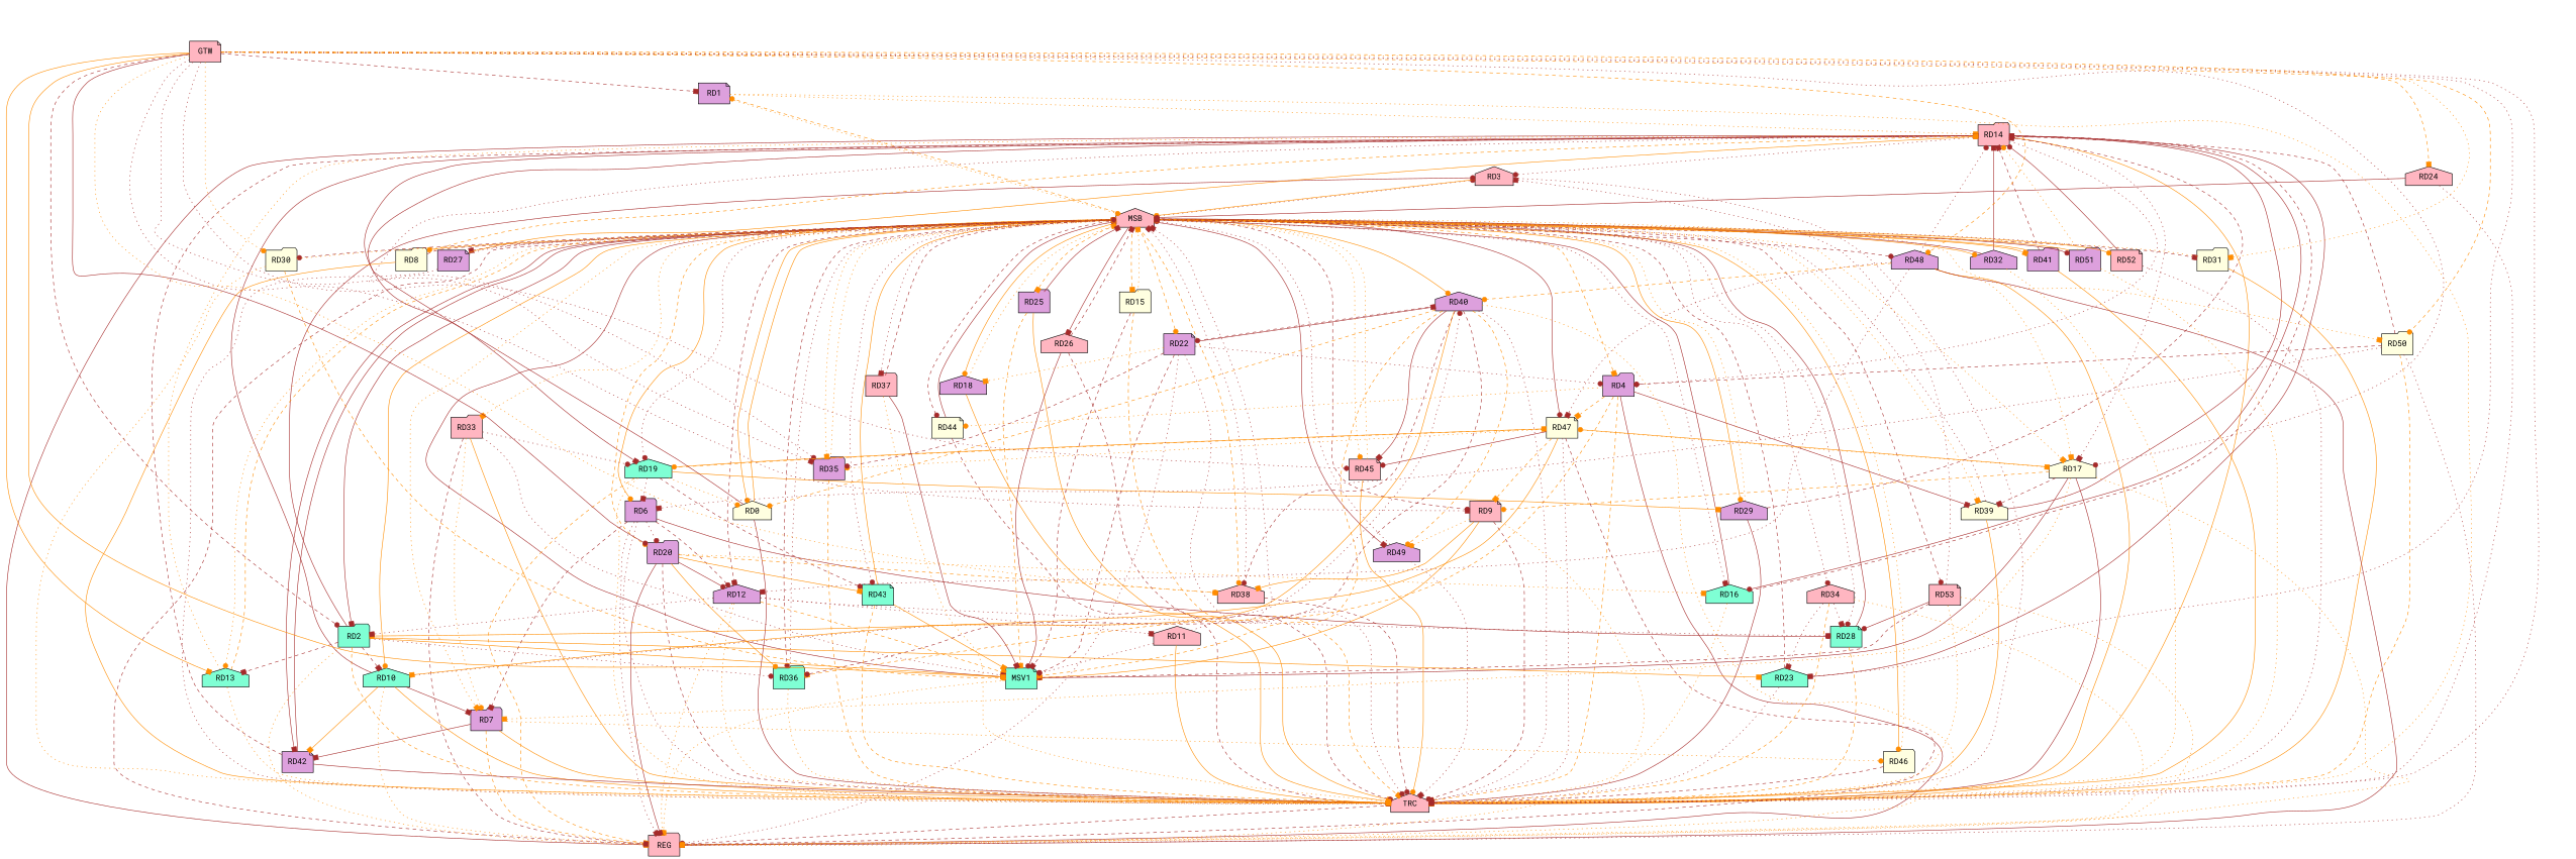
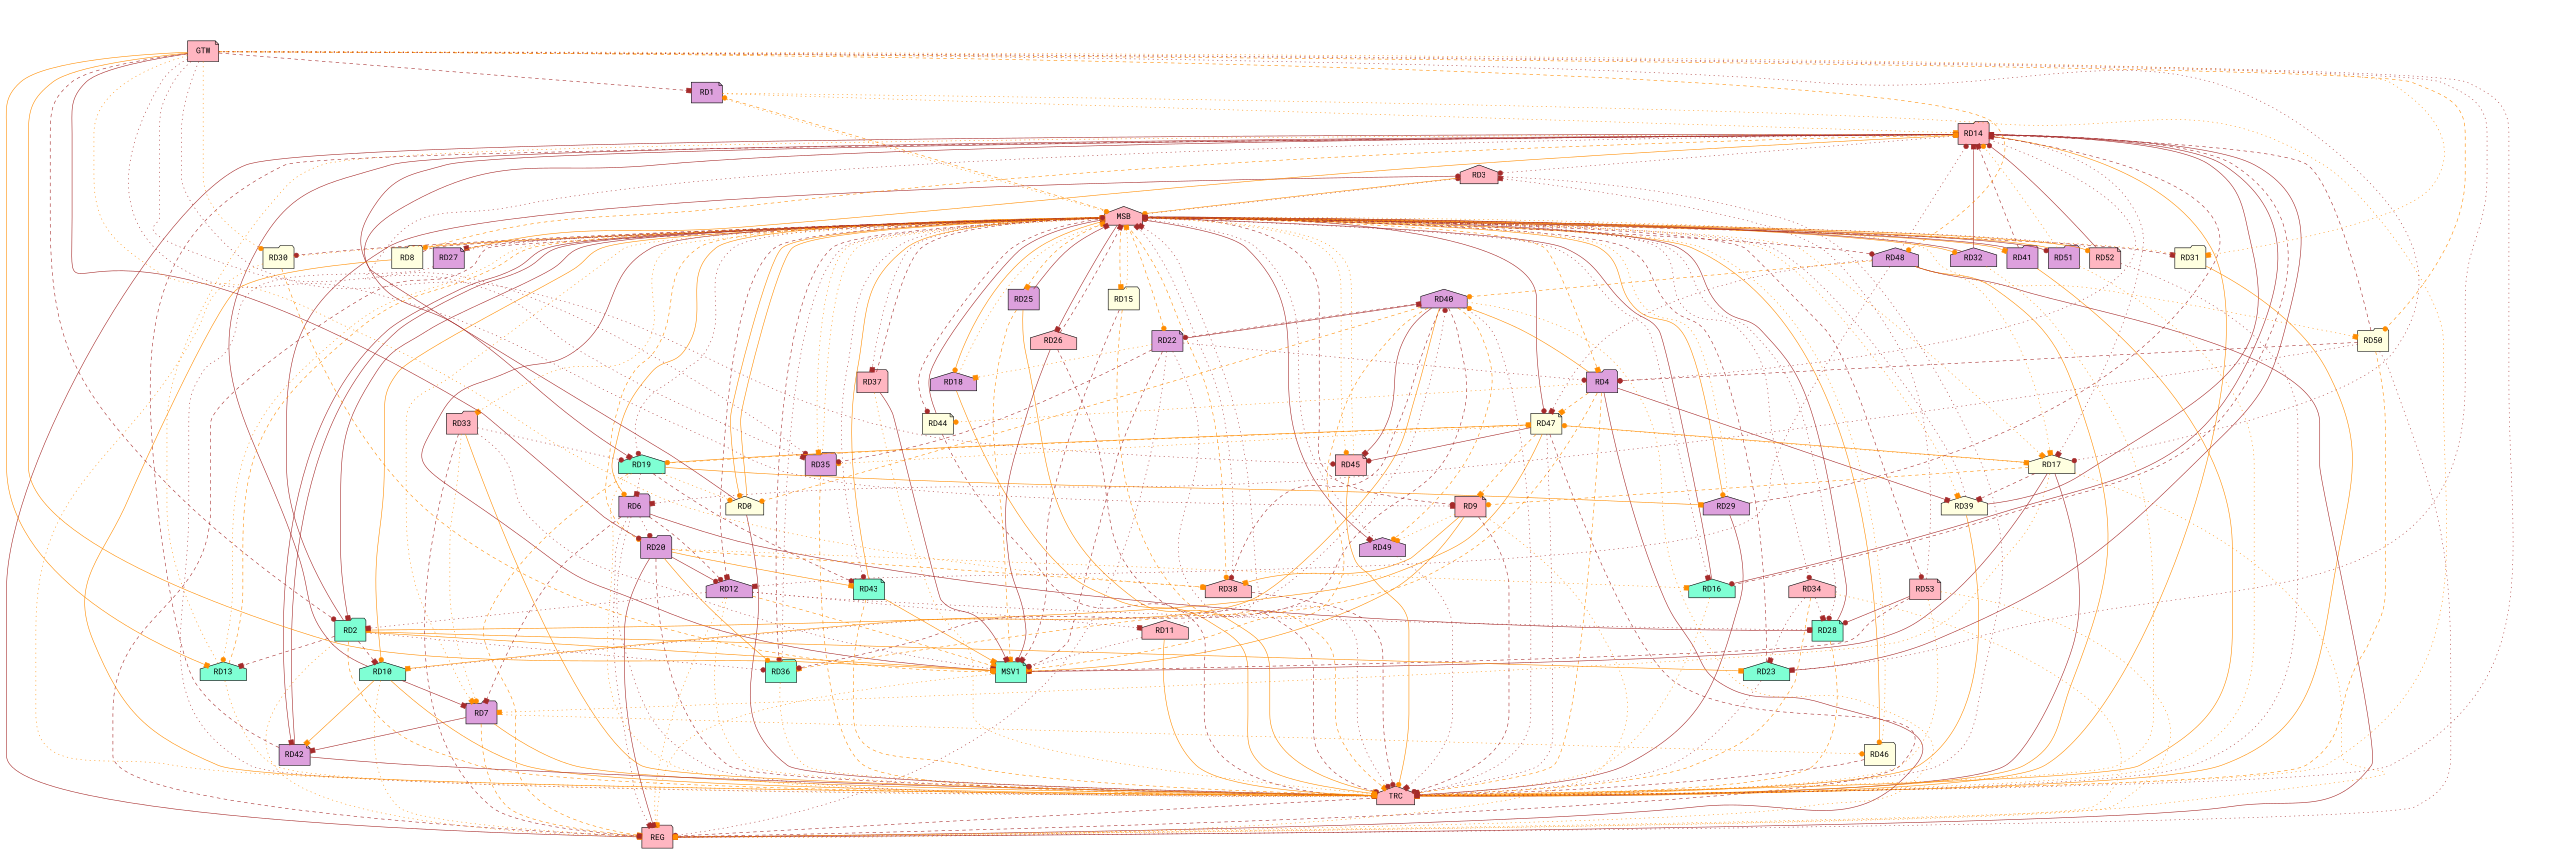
  strict digraph {
    fontname="Roboto Mono"
    node [fillcolor=plum fontname="Roboto Mono" shape=house style=filled]
    edge [arrowhead=box color=brown fontname="Roboto Mono" style=dotted]
    n1 [label=RD1 shape=note]
    n2 [fillcolor=lightpink label=RD14 shape=folder]
    n3 [fillcolor=lightpink label=MSB]
    n4 [fillcolor=lightpink label=TRC]
    n5 [fillcolor=lightpink label=RD3]
    n6 [fillcolor=lightpink label=REG shape=folder]
    n7 [label=RD4 shape=folder]
    n8 [fillcolor=aquamarine label=RD16]
    n9 [fillcolor=lightyellow label=RD17]
    n10 [fillcolor=aquamarine label=RD19]
    n11 [label=RD35 shape=folder]
    n12 [fillcolor=aquamarine label=RD2 shape=folder]
    n13 [fillcolor=aquamarine label=RD10]
    n14 [fillcolor=aquamarine label=RD13]
    n15 [fillcolor=aquamarine label=RD36 shape=folder]
    n16 [fillcolor=aquamarine label=MSV1 shape=note]
    n17 [fillcolor=lightyellow label=RD39]
    n18 [fillcolor=lightyellow label=RD44 shape=note]
    n19 [fillcolor=lightyellow label=RD47 shape=note]
    n20 [fillcolor=lightyellow label=RD0]
    n21 [label=RD6 shape=folder]
    n22 [label=RD7 shape=folder]
    n23 [label=RD12]
    n24 [label=RD20 shape=folder]
    n25 [fillcolor=aquamarine label=RD28 shape=note]
    n26 [label=RD42 shape=note]
    n27 [fillcolor=lightyellow label=RD46 shape=folder]
    n28 [fillcolor=lightyellow label=RD8 shape=folder]
    n29 [fillcolor=lightpink label=RD9 shape=note]
    n30 [fillcolor=lightpink label=RD38]
    n31 [label=RD49]
    n32 [fillcolor=lightyellow label=RD15 shape=folder]
    n33 [label=RD18]
    n34 [label=RD29]
    n35 [fillcolor=aquamarine label=RD43 shape=note]
    n36 [label=RD22 shape=note]
    n37 [label=RD25 shape=folder]
    n38 [fillcolor=lightpink label=RD26]
    n39 [label=RD27 shape=note]
    n40 [fillcolor=lightyellow label=RD30 shape=folder]
    n41 [fillcolor=lightyellow label=RD31 shape=folder]
    n42 [label=RD32]
    n43 [fillcolor=lightpink label=RD33 shape=folder]
    n44 [fillcolor=lightpink label=RD34]
    n45 [fillcolor=lightpink label=RD37 shape=folder]
    n46 [fillcolor=lightpink label=RD45 shape=note]
    n47 [label=RD41 shape=folder]
    n48 [label=RD48]
    n49 [fillcolor=lightyellow label=RD50 shape=folder]
    n50 [label=RD51 shape=folder]
    n51 [fillcolor=lightpink label=RD52 shape=note]
    n52 [fillcolor=lightpink label=RD53 shape=note]
    n53 [fillcolor=aquamarine label=RD23]
    n54 [label=RD40]
    n55 [fillcolor=lightpink label=RD11]
-   n56 [fillcolor=lightpink label=RD24]
    n57 [fillcolor=lightpink label=GTW shape=note]
    n1 -> n2 [color=darkorange]
    n1 -> n3 [arrowhead=dot color=darkorange]
    n1 -> n4 [arrowhead=dot color=darkorange]
    n2 -> n4 [color=darkorange style=solid]
    n2 -> n5 [arrowhead=dot]
    n2 -> n6 [style=solid]
    n2 -> n7 [arrowhead=dot]
    n2 -> n8 [arrowhead=dot style=solid]
    n2 -> n9
    n2 -> n10 [style=solid]
    n2 -> n11 [arrowhead=dot]
    n3 -> n1 [arrowhead=dot color=darkorange style=dashed]
    n3 -> n5 [arrowhead=dot]
    n3 -> n6 [arrowhead=dot style=dashed]
    n3 -> n7 [color=darkorange style=dashed]
    n3 -> n8
    n3 -> n9 [color=darkorange]
    n3 -> n10 [arrowhead=dot]
    n3 -> n11 [color=darkorange]
    n3 -> n12 [style=solid]
    n3 -> n13 [arrowhead=dot color=darkorange style=solid]
    n3 -> n14 [arrowhead=dot color=darkorange]
    n3 -> n15 [arrowhead=dot style=dashed]
    n3 -> n16 [style=solid]
    n3 -> n17 [color=darkorange]
    n3 -> n18 [arrowhead=dot style=dashed]
    n3 -> n19 [arrowhead=dot style=solid]
    n3 -> n20 [arrowhead=dot color=darkorange style=solid]
    n3 -> n21 [arrowhead=dot color=darkorange style=solid]
    n3 -> n22 [color=darkorange]
    n3 -> n23 [style=dashed]
    n3 -> n24 [arrowhead=dot color=darkorange style=dashed]
    n3 -> n25 [arrowhead=dot]
    n3 -> n26 [style=solid]
    n3 -> n27 [arrowhead=dot color=darkorange style=solid]
    n3 -> n28 [arrowhead=dot color=darkorange style=solid]
    n3 -> n29 [arrowhead=dot style=dashed]
    n3 -> n30 [arrowhead=dot color=darkorange style=dashed]
    n3 -> n31 [style=solid]
    n3 -> n32 [color=darkorange style=dashed]
    n3 -> n33 [arrowhead=dot color=darkorange style=solid]
    n3 -> n34 [arrowhead=dot color=darkorange style=solid]
    n3 -> n35 [arrowhead=dot]
    n3 -> n36 [arrowhead=dot color=darkorange style=dashed]
    n3 -> n37 [color=darkorange style=dashed]
    n3 -> n38 [style=solid]
    n3 -> n39 [style=dashed]
    n3 -> n40 [arrowhead=dot style=dashed]
    n3 -> n41 [style=dashed]
    n3 -> n42 [arrowhead=dot color=darkorange style=solid]
    n3 -> n43 [color=darkorange]
    n3 -> n44 [arrowhead=dot]
    n3 -> n45
    n3 -> n46 [arrowhead=dot color=darkorange]
    n3 -> n47 [color=darkorange style=solid]
    n3 -> n48 [arrowhead=dot style=dashed]
    n3 -> n49 [color=darkorange]
    n3 -> n50 [arrowhead=dot style=solid]
    n3 -> n51 [arrowhead=dot color=darkorange style=solid]
    n3 -> n52 [arrowhead=dot style=dashed]
    n4 -> n6 [arrowhead=dot style=dashed]
    n5 -> n3 [arrowhead=dot color=darkorange style=solid]
    n5 -> n4 [arrowhead=dot]
    n7 -> n4 [color=darkorange style=dashed]
    n7 -> n6 [style=solid]
    n7 -> n15 [color=darkorange style=dashed]
    n7 -> n17 [style=solid]
    n7 -> n18 [arrowhead=dot color=darkorange]
    n7 -> n19 [color=darkorange style=dashed]
-   n3 -> n54 [arrowhead=dot color=darkorange style=solid]
+   n7 -> n54 [arrowhead=dot color=darkorange style=solid]
    n8 -> n2 [arrowhead=dot style=dashed]
    n8 -> n3 [arrowhead=dot style=solid]
    n8 -> n4 [color=darkorange]
    n9 -> n4 [arrowhead=dot style=solid]
    n9 -> n6 [arrowhead=dot color=darkorange]
    n9 -> n16 [style=solid]
    n9 -> n17 [style=dashed]
    n9 -> n19 [arrowhead=dot color=darkorange style=solid]
    n9 -> n22 [color=darkorange]
    n9 -> n29 [arrowhead=dot color=darkorange style=dashed]
    n10 -> n4 [arrowhead=dot color=darkorange]
    n10 -> n6 [color=darkorange style=dashed]
    n10 -> n19 [color=darkorange style=dashed]
    n10 -> n20 [arrowhead=dot color=darkorange]
    n10 -> n21
    n10 -> n34 [color=darkorange style=solid]
    n10 -> n35 [arrowhead=dot style=dashed]
    n11 -> n3 [color=darkorange]
    n11 -> n4 [arrowhead=dot color=darkorange style=dashed]
    n12 -> n4 [color=darkorange style=dashed]
    n12 -> n5 [arrowhead=dot style=solid]
    n12 -> n6 [color=darkorange]
    n12 -> n13 [style=dashed]
    n12 -> n14 [style=dashed]
    n12 -> n15 [arrowhead=dot]
    n12 -> n16 [color=darkorange style=solid]
    n12 -> n53 [color=darkorange style=solid]
    n13 -> n2 [style=solid]
    n13 -> n4 [color=darkorange style=solid]
    n13 -> n6 [color=darkorange]
    n13 -> n22 [style=solid]
    n13 -> n26 [color=darkorange style=solid]
    n13 -> n54 [arrowhead=dot]
    n14 -> n2 [color=darkorange]
    n14 -> n3 [color=darkorange style=dashed]
    n14 -> n4 [arrowhead=dot color=darkorange]
    n15 -> n3
    n15 -> n4 [arrowhead=dot color=darkorange]
    n16 -> n6 [color=darkorange]
    n17 -> n2 [style=solid]
    n17 -> n3
    n17 -> n4 [color=darkorange style=solid]
    n18 -> n3 [style=solid]
    n18 -> n4 [style=dashed]
    n19 -> n4
    n19 -> n6 [style=dashed]
    n19 -> n9 [color=darkorange]
    n19 -> n10 [arrowhead=dot color=darkorange style=solid]
    n19 -> n11 [arrowhead=dot color=darkorange]
    n19 -> n12 [color=darkorange style=solid]
    n19 -> n29 [color=darkorange style=dashed]
    n19 -> n46 [arrowhead=dot style=solid]
    n20 -> n2 [style=solid]
    n20 -> n3 [arrowhead=dot color=darkorange style=solid]
    n20 -> n4 [style=solid]
    n21 -> n4 [arrowhead=dot]
    n21 -> n6
    n21 -> n22 [style=dashed]
    n21 -> n23 [arrowhead=dot style=dashed]
    n21 -> n24 [arrowhead=dot]
    n21 -> n25 [arrowhead=dot style=solid]
    n22 -> n4 [arrowhead=dot color=darkorange style=solid]
    n22 -> n6 [arrowhead=dot color=darkorange style=dashed]
    n22 -> n26 [style=solid]
    n22 -> n27 [arrowhead=dot color=darkorange]
    n23 -> n4 [color=darkorange]
    n23 -> n6 [arrowhead=dot color=darkorange]
    n23 -> n12
    n23 -> n16 [color=darkorange style=dashed]
    n23 -> n25
    n23 -> n55
    n24 -> n4 [style=dashed]
    n24 -> n6 [style=solid]
    n24 -> n8 [color=darkorange]
    n24 -> n15 [arrowhead=dot color=darkorange style=solid]
    n24 -> n23 [arrowhead=dot style=solid]
    n24 -> n30 [arrowhead=dot color=darkorange style=dashed]
    n24 -> n35 [color=darkorange style=solid]
    n25 -> n3 [style=solid]
    n25 -> n4 [color=darkorange style=dashed]
    n26 -> n2 [style=dashed]
    n26 -> n3 [arrowhead=dot style=solid]
    n26 -> n4 [arrowhead=dot style=solid]
    n27 -> n3 [arrowhead=dot color=darkorange]
    n27 -> n4 [arrowhead=dot style=dashed]
    n28 -> n2 [color=darkorange style=dashed]
    n28 -> n3 [arrowhead=dot style=dashed]
    n28 -> n4 [color=darkorange style=solid]
    n29 -> n4 [arrowhead=dot style=dashed]
    n29 -> n6 [color=darkorange]
    n29 -> n16 [color=darkorange style=solid]
    n29 -> n30 [color=darkorange style=solid]
    n29 -> n31 [arrowhead=dot color=darkorange]
    n30 -> n3
    n30 -> n4 [arrowhead=dot style=dashed]
    n31 -> n3 [arrowhead=dot]
    n31 -> n4
    n32 -> n3 [color=darkorange]
    n32 -> n4 [color=darkorange style=dashed]
    n32 -> n16 [style=dashed]
    n33 -> n3 [color=darkorange]
    n33 -> n4 [color=darkorange style=solid]
    n34 -> n2 [style=dashed]
    n34 -> n3 [arrowhead=dot color=darkorange]
    n34 -> n4 [arrowhead=dot style=solid]
    n35 -> n3 [color=darkorange style=solid]
    n35 -> n4 [arrowhead=dot color=darkorange style=dashed]
    n35 -> n16 [color=darkorange style=solid]
    n36 -> n4 [arrowhead=dot]
    n36 -> n6 [arrowhead=dot]
    n36 -> n7 [arrowhead=dot]
    n36 -> n11 [arrowhead=dot style=dashed]
    n36 -> n16 [arrowhead=dot style=dashed]
    n36 -> n33 [color=darkorange]
    n36 -> n54 [style=solid]
    n37 -> n3 [style=solid]
    n37 -> n4 [color=darkorange style=solid]
    n37 -> n16 [color=darkorange style=dashed]
    n38 -> n3 [style=dashed]
    n38 -> n4 [arrowhead=dot style=dashed]
    n38 -> n16 [arrowhead=dot style=solid]
    n39 -> n2 [arrowhead=dot color=darkorange style=solid]
    n39 -> n3
    n39 -> n4
    n40 -> n3 [color=darkorange]
    n40 -> n4 [color=darkorange]
    n40 -> n16 [arrowhead=dot color=darkorange style=dashed]
    n41 -> n3 [color=darkorange]
    n41 -> n4 [color=darkorange style=solid]
    n42 -> n2 [style=solid]
    n42 -> n3 [arrowhead=dot style=solid]
    n42 -> n4 [color=darkorange]
    n43 -> n4 [color=darkorange style=solid]
    n43 -> n6 [style=dashed]
    n43 -> n10 [arrowhead=dot]
    n43 -> n16
    n43 -> n22 [arrowhead=dot color=darkorange]
    n44 -> n4 [color=darkorange style=dashed]
    n44 -> n6 [arrowhead=dot color=darkorange]
    n44 -> n25
    n44 -> n53
    n45 -> n3 [arrowhead=dot style=dashed]
    n45 -> n4 [color=darkorange]
    n45 -> n16 [style=solid]
    n46 -> n3 [arrowhead=dot color=darkorange]
    n46 -> n4 [arrowhead=dot color=darkorange style=solid]
    n47 -> n2 [style=dashed]
-   n47 -> n3 [color=darkorange style=solid]
+   n47 -> n3 [style=solid]
    n47 -> n4 [color=darkorange style=solid]
    n48 -> n2 [arrowhead=dot]
    n48 -> n4 [color=darkorange style=solid]
    n48 -> n6 [arrowhead=dot style=solid]
    n48 -> n9 [color=darkorange]
    n48 -> n19
    n48 -> n23
    n48 -> n54 [arrowhead=dot color=darkorange style=dashed]
    n49 -> n2 [arrowhead=dot style=dashed]
    n49 -> n4 [arrowhead=dot color=darkorange style=dashed]
    n49 -> n6
    n49 -> n7 [arrowhead=dot style=dashed]
    n49 -> n21
    n50 -> n2 [arrowhead=dot color=darkorange]
    n50 -> n3 [arrowhead=dot color=darkorange style=solid]
    n50 -> n4 [arrowhead=dot color=darkorange]
    n51 -> n2 [arrowhead=dot style=solid]
    n51 -> n3
    n51 -> n4
    n52 -> n4 [color=darkorange]
    n52 -> n5
    n52 -> n6 [arrowhead=dot color=darkorange]
    n52 -> n16 [arrowhead=dot style=dashed]
    n52 -> n25 [arrowhead=dot style=solid]
    n53 -> n2 [style=solid]
    n53 -> n3 [style=dashed]
    n53 -> n4 [arrowhead=dot]
    n54 -> n4 [arrowhead=dot]
    n54 -> n6 [color=darkorange]
    n54 -> n13 [color=darkorange style=solid]
    n54 -> n15 [arrowhead=dot style=dashed]
    n54 -> n16 [color=darkorange style=dashed]
    n54 -> n20 [arrowhead=dot color=darkorange style=dashed]
    n54 -> n30 [arrowhead=dot style=dashed]
    n54 -> n31 [arrowhead=dot color=darkorange style=dashed]
    n54 -> n36 [arrowhead=dot style=dashed]
    n54 -> n46 [style=solid]
    n55 -> n3
    n55 -> n4 [arrowhead=dot color=darkorange style=solid]
    n55 -> n16 [arrowhead=dot]
-   n56 -> n3 [arrowhead=dot style=solid]
-   n56 -> n4 [arrowhead=dot]
    n57 -> n1 [style=dashed]
    n57 -> n4
    n57 -> n9 [arrowhead=dot]
    n57 -> n11
    n57 -> n12 [arrowhead=dot style=dashed]
    n57 -> n14 [color=darkorange style=solid]
    n57 -> n16 [color=darkorange style=solid]
    n57 -> n24 [arrowhead=dot style=solid]
    n57 -> n29
    n57 -> n30 [color=darkorange]
    n57 -> n40 [arrowhead=dot color=darkorange]
    n57 -> n41 [color=darkorange]
    n57 -> n46 [arrowhead=dot]
    n57 -> n48 [arrowhead=dot color=darkorange style=dashed]
    n57 -> n49 [arrowhead=dot color=darkorange style=dashed]
    n57 -> n53
-   n57 -> n56 [color=darkorange style=dashed]
  }
